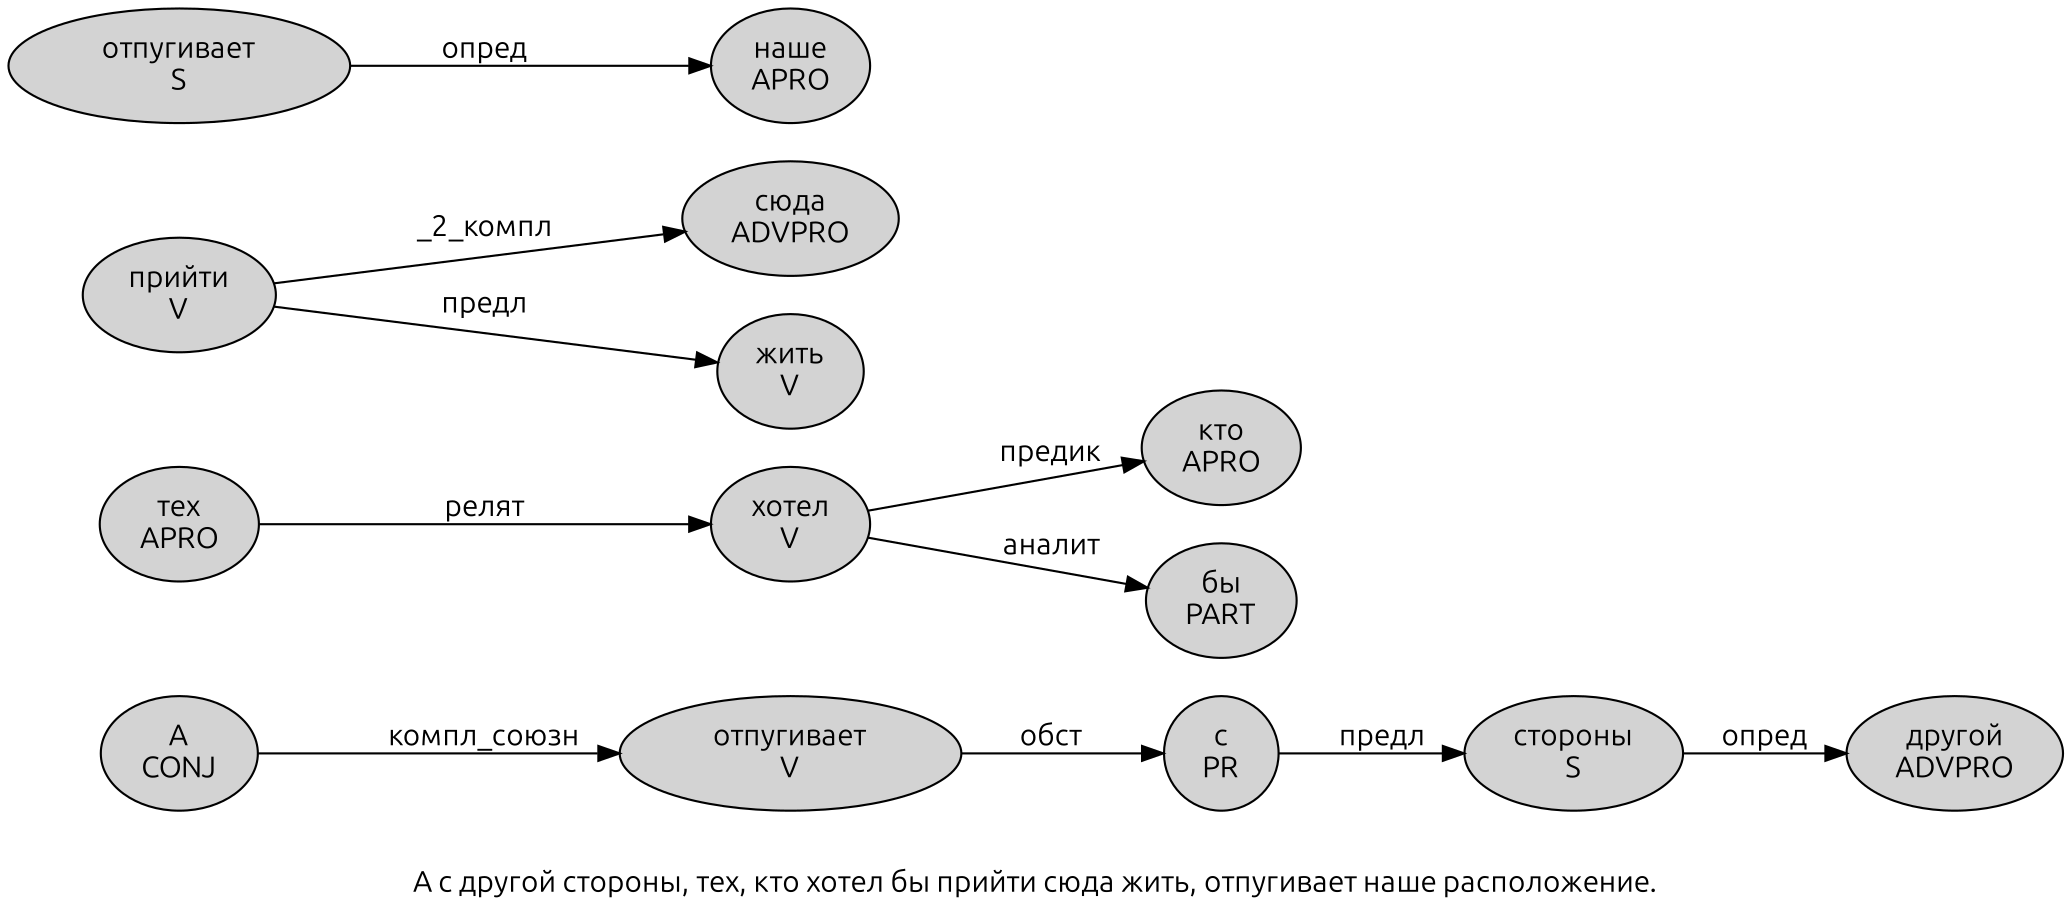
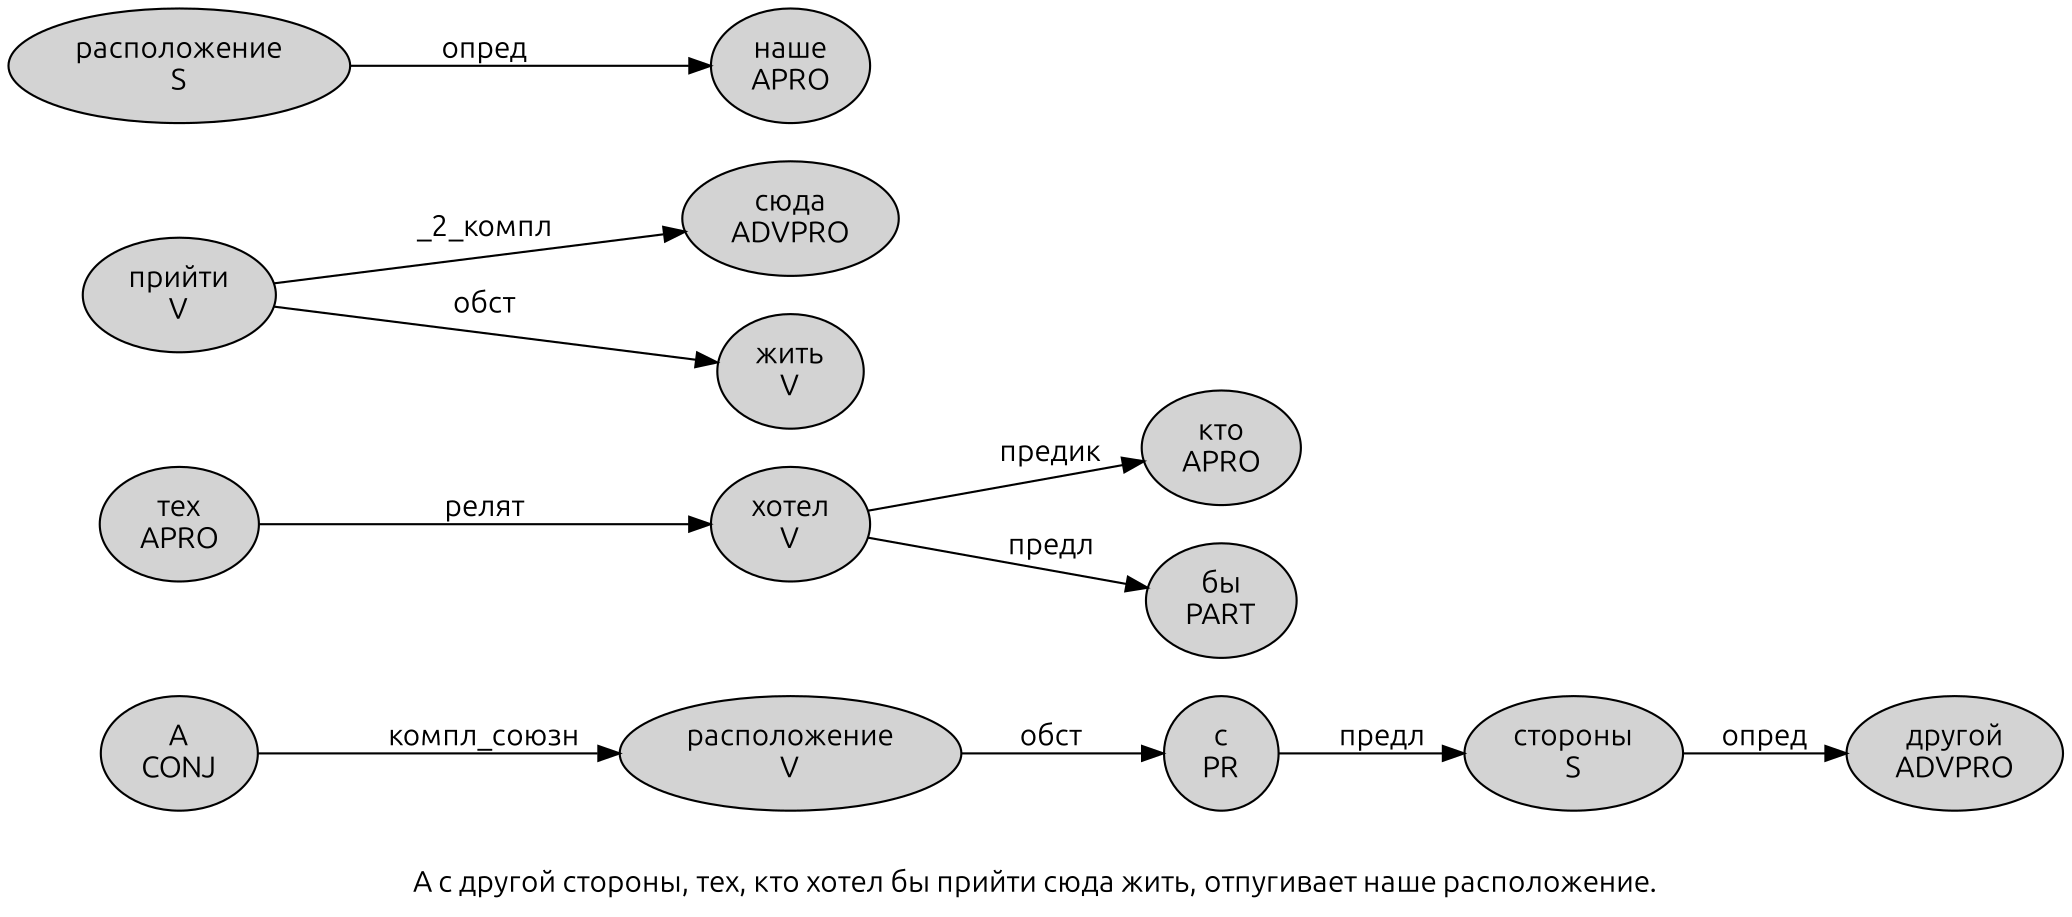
  digraph {
    fontname=Ubuntu
    label="А с другой стороны, тех, кто хотел бы прийти сюда жить, отпугивает наше расположение."
    rankdir=LR
    node [fillcolor=lightgray fontname=Ubuntu penwidth=1 shape=ellipse style=filled]
    edge [fontname=Ubuntu]
    n1 [label="А\nCONJ"]
-   n2 [label="отпугивает\nV"]
+   n2 [label="расположение\nV"]
    n3 [label="с\nPR"]
    n4 [label="стороны\nS"]
    n5 [label="другой\nADVPRO"]
    n6 [label="тех\nAPRO"]
    n7 [label="хотел\nV"]
    n8 [label="кто\nAPRO"]
    n9 [label="бы\nPART"]
    n10 [label="прийти\nV"]
    n11 [label="сюда\nADVPRO"]
    n12 [label="жить\nV"]
-   n13 [label="отпугивает\nS"]
+   n13 [label="расположение\nS"]
    n14 [label="наше\nAPRO"]
    n1 -> n2 [label="компл_союзн"]
    n2 -> n3 [label="обст"]
    n3 -> n4 [label="предл"]
    n4 -> n5 [label="опред"]
    n6 -> n7 [label="релят"]
    n7 -> n8 [label="предик"]
-   n7 -> n9 [label="аналит"]
+   n7 -> n9 [label="предл"]
    n10 -> n11 [label="_2_компл"]
-   n10 -> n12 [label="предл"]
+   n10 -> n12 [label="обст"]
    n13 -> n14 [label="опред"]
  }
